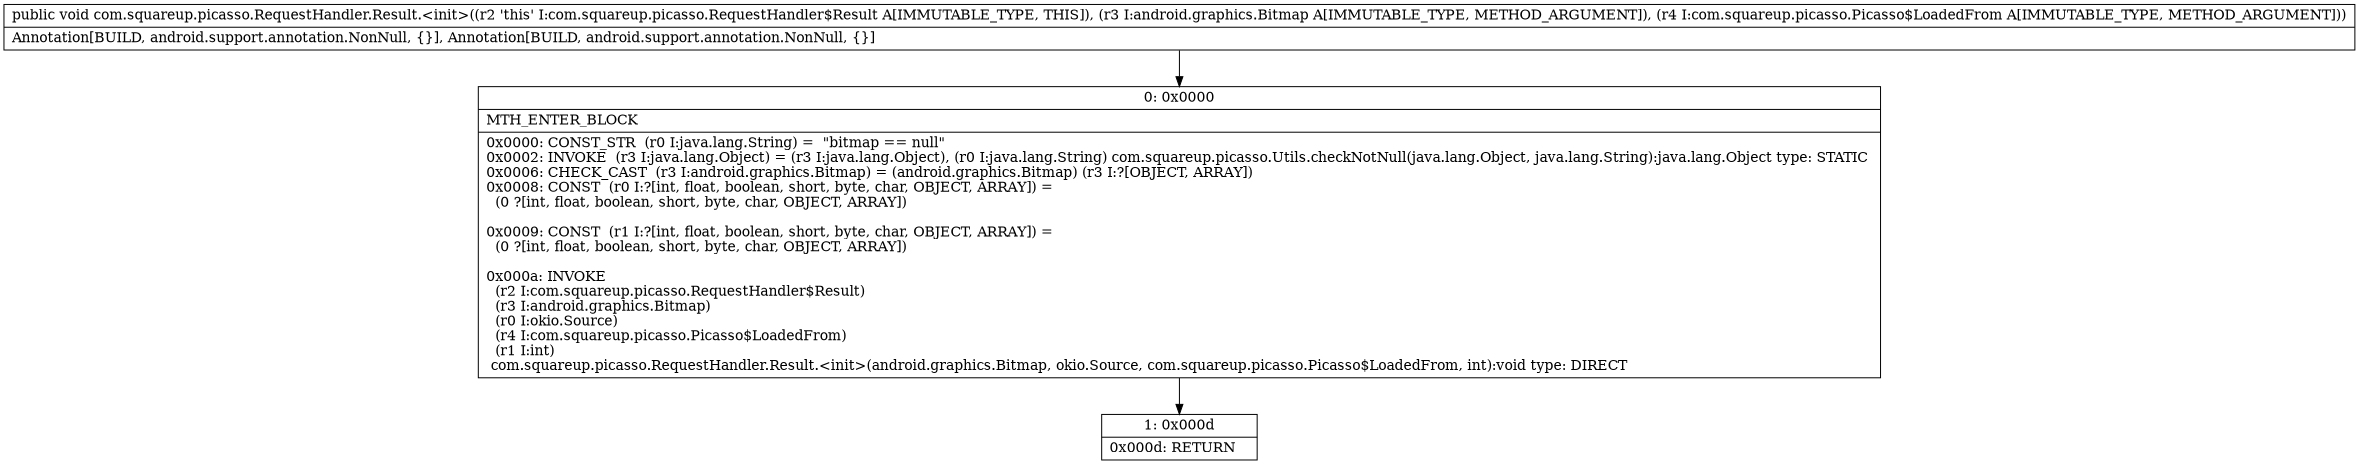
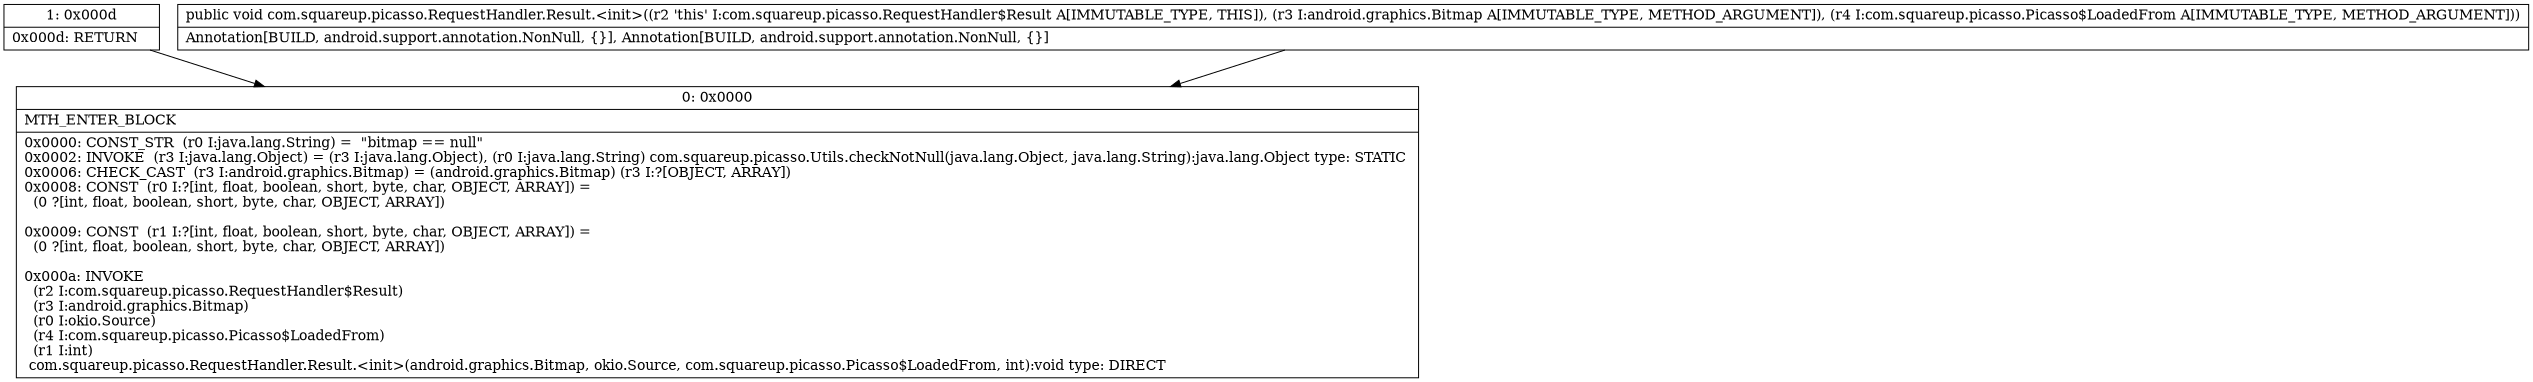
  digraph {
    node [shape=record]
    n1 [label="{0\:\ 0x0000|MTH_ENTER_BLOCK\l|0x0000: CONST_STR  (r0 I:java.lang.String) =  \"bitmap == null\" \l0x0002: INVOKE  (r3 I:java.lang.Object) = (r3 I:java.lang.Object), (r0 I:java.lang.String) com.squareup.picasso.Utils.checkNotNull(java.lang.Object, java.lang.String):java.lang.Object type: STATIC \l0x0006: CHECK_CAST  (r3 I:android.graphics.Bitmap) = (android.graphics.Bitmap) (r3 I:?[OBJECT, ARRAY]) \l0x0008: CONST  (r0 I:?[int, float, boolean, short, byte, char, OBJECT, ARRAY]) = \l  (0 ?[int, float, boolean, short, byte, char, OBJECT, ARRAY])\l \l0x0009: CONST  (r1 I:?[int, float, boolean, short, byte, char, OBJECT, ARRAY]) = \l  (0 ?[int, float, boolean, short, byte, char, OBJECT, ARRAY])\l \l0x000a: INVOKE  \l  (r2 I:com.squareup.picasso.RequestHandler$Result)\l  (r3 I:android.graphics.Bitmap)\l  (r0 I:okio.Source)\l  (r4 I:com.squareup.picasso.Picasso$LoadedFrom)\l  (r1 I:int)\l com.squareup.picasso.RequestHandler.Result.\<init\>(android.graphics.Bitmap, okio.Source, com.squareup.picasso.Picasso$LoadedFrom, int):void type: DIRECT \l}"]
    n2 [label="{1\:\ 0x000d|0x000d: RETURN   \l}"]
    n3 [label="{public void com.squareup.picasso.RequestHandler.Result.\<init\>((r2 'this' I:com.squareup.picasso.RequestHandler$Result A[IMMUTABLE_TYPE, THIS]), (r3 I:android.graphics.Bitmap A[IMMUTABLE_TYPE, METHOD_ARGUMENT]), (r4 I:com.squareup.picasso.Picasso$LoadedFrom A[IMMUTABLE_TYPE, METHOD_ARGUMENT]))  | Annotation[BUILD, android.support.annotation.NonNull, \{\}], Annotation[BUILD, android.support.annotation.NonNull, \{\}]\l}"]
-   n1 -> n2
+   n2 -> n1
    n3 -> n1
  }
